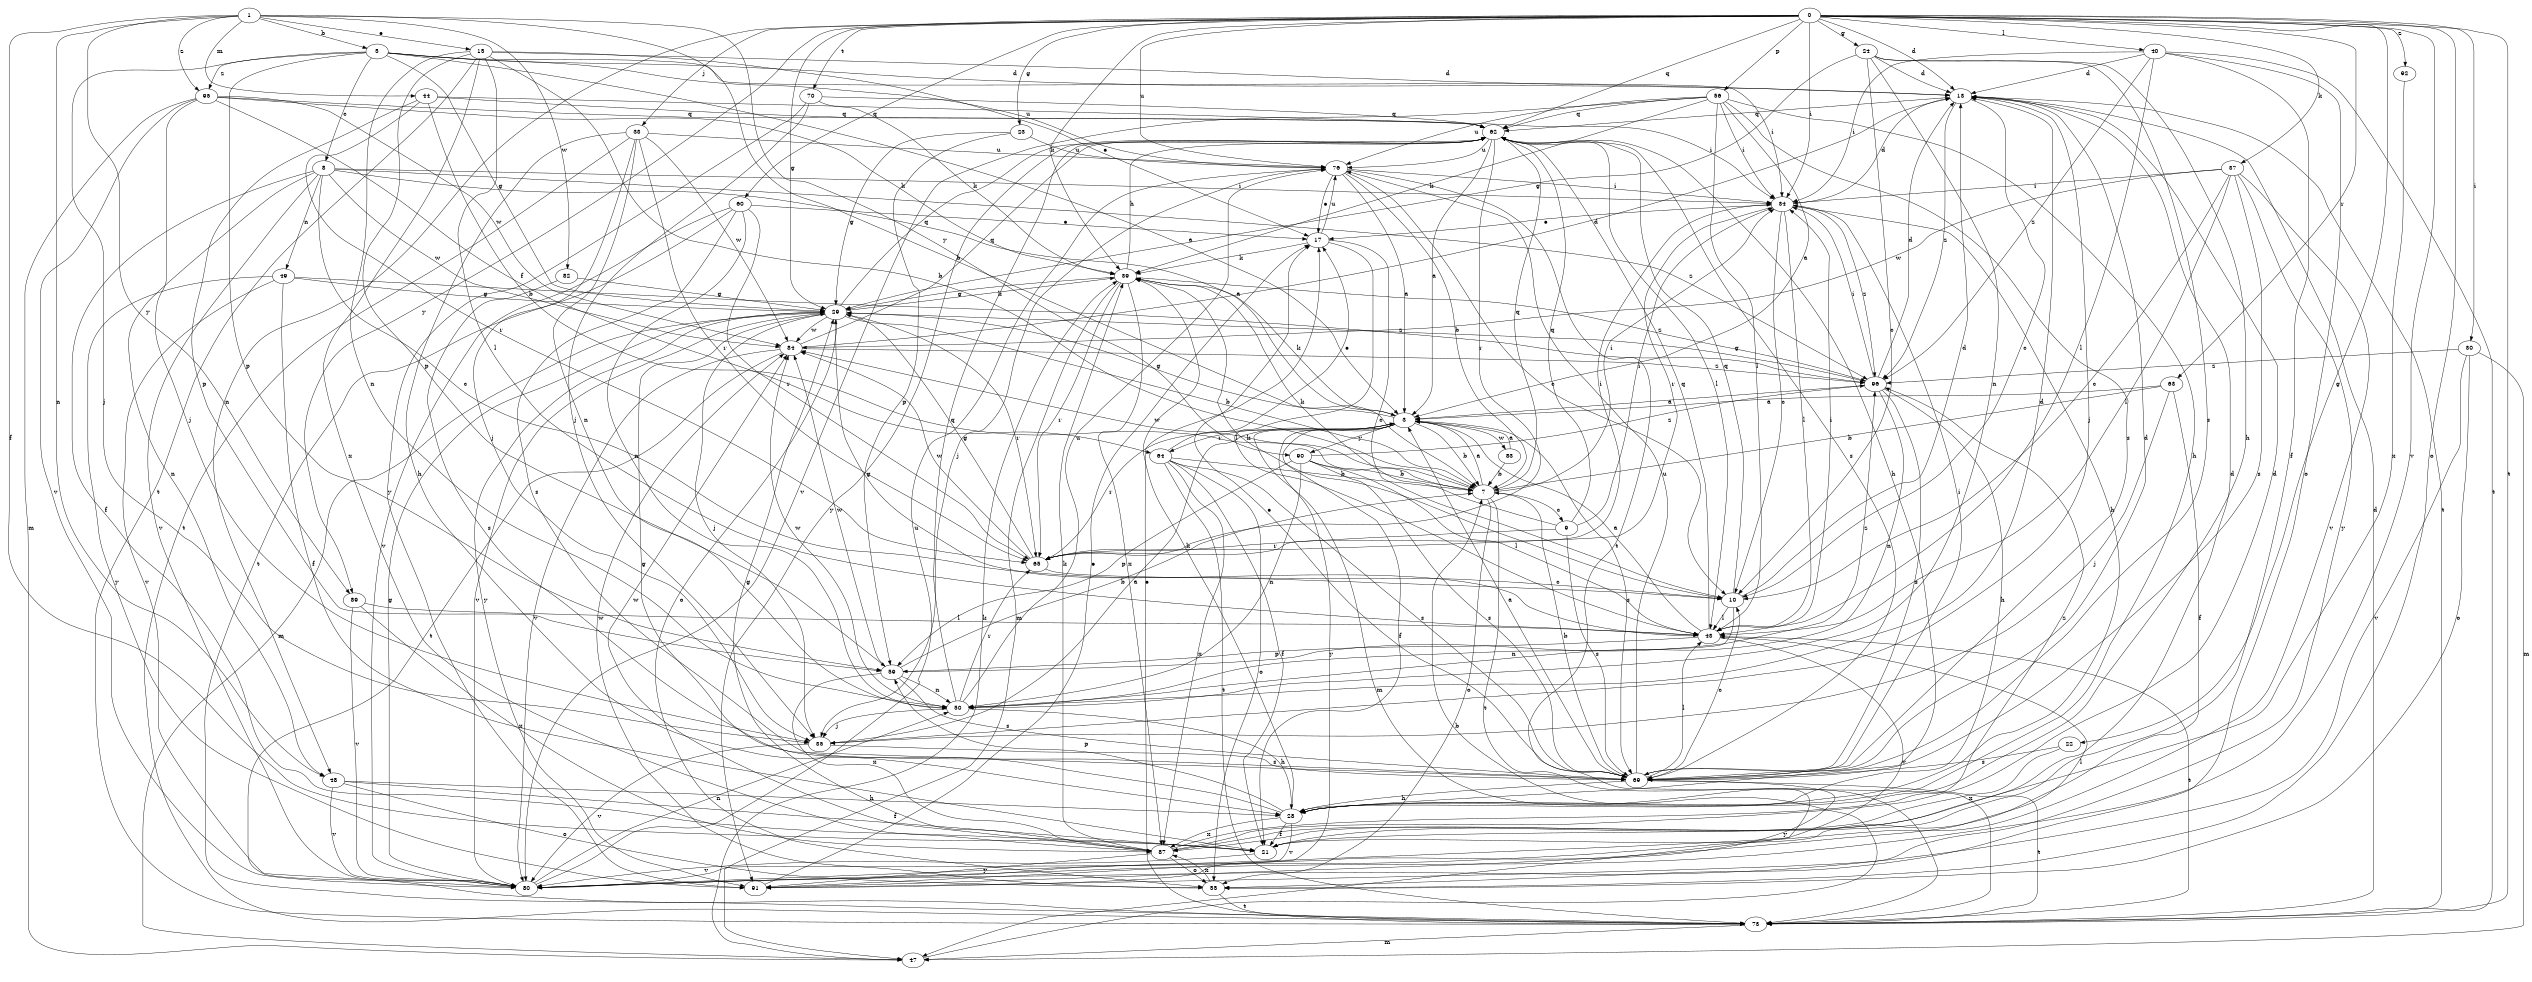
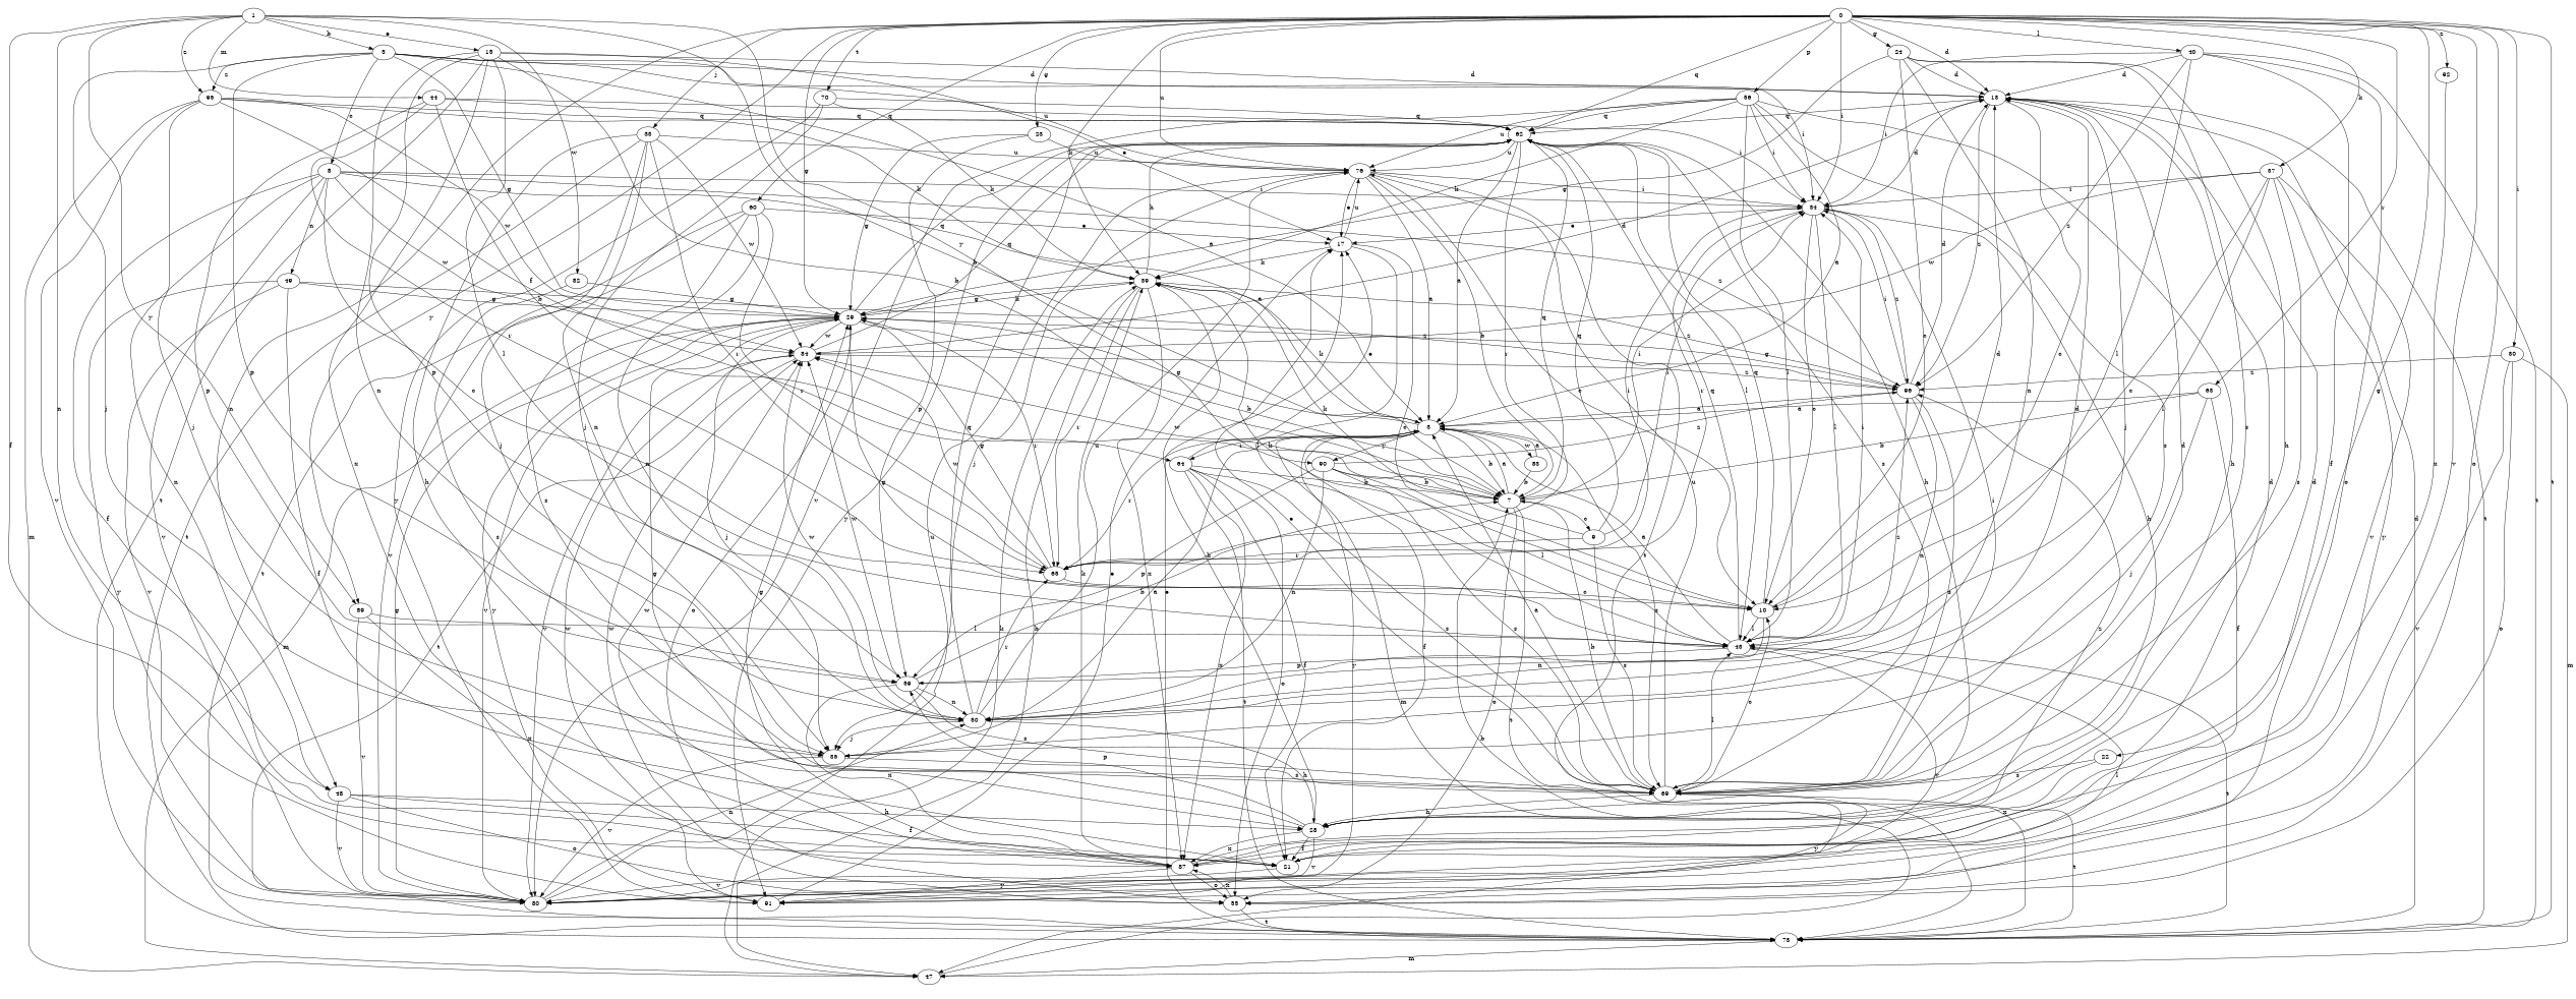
  strict digraph {
    0
    13
    22
    23
    24
    n6 [label=29]
    30
    n8 [label=34]
    33
    37
    39
    40
    48
    55
    56
    60
    62
    63
    70
    73
    76
    80
    89
    92
    35
    10
    96
    69
    87
    59
    50
    28
    7
    47
    65
    91
    84
    43
    17
    21
    3
    1
    5
    15
    44
    82
    90
    95
    8
    9
    64
    83
    49
    0 -> 13 [label=d]
    0 -> 22 [label=g]
    0 -> 23 [label=g]
    0 -> 24 [label=g]
    0 -> n6 [label=g]
    0 -> 30 [label=i]
    0 -> n8 [label=i]
    0 -> 33 [label=j]
    0 -> 37 [label=k]
    0 -> 39 [label=k]
    0 -> 40 [label=l]
    0 -> 48 [label=n]
    0 -> 55 [label=o]
    0 -> 56 [label=p]
    0 -> 60 [label=q]
    0 -> 62 [label=q]
    0 -> 63 [label=r]
    0 -> 70 [label=t]
    0 -> 73 [label=t]
    0 -> 76 [label=u]
    0 -> 80 [label=v]
    0 -> 89 [label=y]
    0 -> 92 [label=z]
    13 -> 62 [label=q]
    13 -> 73 [label=t]
    13 -> 35 [label=j]
    13 -> 10 [label=c]
    13 -> 96 [label=z]
    22 -> 69 [label=s]
    22 -> 87 [label=x]
    23 -> n6 [label=g]
    23 -> 76 [label=u]
    23 -> 59 [label=p]
    24 -> 13 [label=d]
    24 -> n6 [label=g]
    24 -> 10 [label=c]
    24 -> 69 [label=s]
    24 -> 50 [label=n]
    24 -> 28 [label=h]
    n6 -> 39 [label=k]
    n6 -> 55 [label=o]
    n6 -> 62 [label=q]
    n6 -> 80 [label=v]
    n6 -> 35 [label=j]
    n6 -> 7 [label=b]
    n6 -> 47 [label=m]
    n6 -> 65 [label=r]
    n6 -> 91 [label=y]
    n6 -> 84 [label=w]
    30 -> 55 [label=o]
    30 -> 80 [label=v]
    30 -> 96 [label=z]
    30 -> 47 [label=m]
    n8 -> 13 [label=d]
    n8 -> 10 [label=c]
    n8 -> 96 [label=z]
    n8 -> 28 [label=h]
    n8 -> 65 [label=r]
    n8 -> 43 [label=l]
    n8 -> 17 [label=e]
    33 -> 73 [label=t]
    33 -> 76 [label=u]
    33 -> 35 [label=j]
    33 -> 50 [label=n]
    33 -> 28 [label=h]
    33 -> 65 [label=r]
    33 -> 84 [label=w]
    37 -> n8 [label=i]
    37 -> 80 [label=v]
    37 -> 10 [label=c]
    37 -> 69 [label=s]
    37 -> 91 [label=y]
    37 -> 84 [label=w]
    37 -> 43 [label=l]
    39 -> n6 [label=g]
    39 -> 62 [label=h]
    39 -> 96 [label=z]
    39 -> 87 [label=x]
-   39 -> 47 [label=m]
+   39 -> 47 [label=b]
    39 -> 65 [label=r]
    40 -> 13 [label=d]
    40 -> n8 [label=i]
    40 -> 55 [label=o]
    40 -> 73 [label=t]
    40 -> 96 [label=z]
    40 -> 43 [label=l]
    40 -> 21 [label=f]
    48 -> 55 [label=o]
    48 -> 80 [label=v]
    48 -> 28 [label=h]
    48 -> 21 [label=f]
    55 -> 73 [label=t]
    55 -> 87 [label=x]
    55 -> 84 [label=w]
    56 -> n8 [label=i]
    56 -> 39 [label=k]
    56 -> 62 [label=q]
    56 -> 76 [label=u]
    56 -> 80 [label=v]
    56 -> 69 [label=s]
    56 -> 28 [label=h]
    56 -> 43 [label=l]
    56 -> 3 [label=a]
    60 -> 73 [label=t]
    60 -> 80 [label=v]
    60 -> 69 [label=s]
    60 -> 50 [label=n]
    60 -> 65 [label=r]
    60 -> 17 [label=e]
    62 -> 76 [label=u]
    62 -> 69 [label=s]
    62 -> 28 [label=h]
    62 -> 65 [label=r]
    62 -> 91 [label=y]
    62 -> 43 [label=l]
    62 -> 3 [label=a]
    63 -> 35 [label=j]
    63 -> 7 [label=b]
    63 -> 21 [label=f]
    63 -> 3 [label=a]
    70 -> 39 [label=k]
    70 -> 62 [label=q]
    70 -> 35 [label=j]
    70 -> 91 [label=y]
    73 -> 13 [label=d]
    73 -> 47 [label=m]
    73 -> 17 [label=e]
    76 -> n8 [label=i]
    76 -> 73 [label=t]
    76 -> 35 [label=j]
    76 -> 10 [label=c]
    76 -> 7 [label=b]
    76 -> 17 [label=e]
    76 -> 3 [label=a]
    80 -> n6 [label=g]
    80 -> 76 [label=u]
    80 -> 50 [label=n]
    89 -> 80 [label=v]
    89 -> 87 [label=x]
    89 -> 43 [label=l]
    92 -> 87 [label=x]
    35 -> 80 [label=v]
    35 -> 69 [label=s]
    35 -> 3 [label=a]
    10 -> 13 [label=d]
    10 -> 39 [label=k]
    10 -> 62 [label=q]
    10 -> 50 [label=n]
    10 -> 43 [label=l]
    96 -> 13 [label=d]
    96 -> n6 [label=g]
    96 -> n8 [label=i]
    96 -> 69 [label=s]
    96 -> 50 [label=n]
-   96 -> 28 [label=h]
    96 -> 3 [label=a]
    69 -> 13 [label=d]
    69 -> n8 [label=i]
    69 -> 73 [label=t]
    69 -> 76 [label=u]
    69 -> 10 [label=c]
    69 -> 28 [label=h]
    69 -> 7 [label=b]
    69 -> 91 [label=y]
    69 -> 43 [label=l]
    69 -> 17 [label=e]
    69 -> 3 [label=a]
    87 -> 13 [label=d]
    87 -> n6 [label=g]
    87 -> 39 [label=k]
    87 -> 55 [label=o]
    87 -> 96 [label=z]
    87 -> 91 [label=y]
    87 -> 84 [label=w]
    59 -> 96 [label=z]
    59 -> 69 [label=s]
    59 -> 87 [label=x]
    59 -> 50 [label=n]
    59 -> 7 [label=b]
    59 -> 84 [label=w]
    50 -> 13 [label=d]
    50 -> 62 [label=q]
    50 -> 76 [label=u]
    50 -> 35 [label=j]
    50 -> 28 [label=h]
    50 -> 65 [label=r]
    50 -> 84 [label=w]
    28 -> n6 [label=g]
    28 -> 39 [label=k]
    28 -> 80 [label=v]
    28 -> 87 [label=x]
    28 -> 59 [label=p]
    28 -> 21 [label=f]
    7 -> n8 [label=i]
    7 -> 55 [label=o]
    7 -> 62 [label=q]
    7 -> 73 [label=t]
    7 -> 84 [label=w]
    7 -> 3 [label=a]
    7 -> 9 [label=c]
    47 -> 39 [label=k]
    47 -> 7 [label=b]
    65 -> n6 [label=g]
    65 -> n8 [label=i]
    65 -> 10 [label=c]
    65 -> 84 [label=w]
+   91 -> 84 [label=w]
    91 -> 43 [label=l]
    91 -> 17 [label=e]
    84 -> 13 [label=d]
    84 -> 62 [label=q]
    84 -> 73 [label=t]
    84 -> 80 [label=v]
    84 -> 96 [label=z]
    43 -> n6 [label=g]
    43 -> n8 [label=i]
    43 -> 62 [label=q]
    43 -> 73 [label=t]
    43 -> 80 [label=v]
    43 -> 59 [label=p]
    43 -> 3 [label=a]
    17 -> 39 [label=k]
    17 -> 76 [label=u]
    17 -> 10 [label=c]
    17 -> 43 [label=l]
    21 -> 13 [label=d]
    21 -> 80 [label=v]
    3 -> n6 [label=g]
    3 -> 39 [label=k]
    3 -> 69 [label=s]
    3 -> 7 [label=b]
    3 -> 47 [label=m]
    3 -> 65 [label=r]
    3 -> 91 [label=y]
    3 -> 21 [label=f]
    3 -> 90 [label=y]
    3 -> 64 [label=r]
    3 -> 83 [label=w]
    1 -> 48 [label=n]
    1 -> 89 [label=y]
    1 -> 7 [label=b]
    1 -> 21 [label=f]
    1 -> 5 [label=b]
    1 -> 15 [label=e]
    1 -> 44 [label=m]
    1 -> 82 [label=w]
    1 -> 90 [label=y]
    1 -> 95 [label=z]
    5 -> 13 [label=d]
    5 -> n6 [label=g]
    5 -> n8 [label=i]
    5 -> 76 [label=u]
    5 -> 35 [label=j]
    5 -> 59 [label=p]
    5 -> 3 [label=a]
    5 -> 95 [label=z]
    5 -> 8 [label=c]
    15 -> 13 [label=d]
    15 -> 73 [label=t]
    15 -> 87 [label=x]
    15 -> 59 [label=p]
    15 -> 50 [label=n]
    15 -> 7 [label=b]
    15 -> 43 [label=l]
    15 -> 17 [label=e]
    44 -> n8 [label=i]
    44 -> 62 [label=q]
    44 -> 59 [label=p]
    44 -> 7 [label=b]
    44 -> 65 [label=r]
    82 -> n6 [label=g]
    82 -> 69 [label=s]
    90 -> 96 [label=z]
    90 -> 69 [label=s]
    90 -> 59 [label=p]
    90 -> 50 [label=n]
    90 -> 7 [label=b]
    90 -> 43 [label=l]
    95 -> 39 [label=k]
    95 -> 62 [label=q]
    95 -> 80 [label=v]
    95 -> 35 [label=j]
    95 -> 47 [label=m]
    95 -> 84 [label=w]
    95 -> 64 [label=f]
    8 -> n8 [label=i]
    8 -> 48 [label=n]
    8 -> 80 [label=v]
    8 -> 10 [label=c]
    8 -> 96 [label=z]
    8 -> 84 [label=w]
    8 -> 21 [label=f]
    8 -> 3 [label=a]
    8 -> 49 [label=n]
    9 -> n8 [label=i]
    9 -> 39 [label=k]
    9 -> 62 [label=q]
    9 -> 69 [label=s]
    9 -> 65 [label=r]
    64 -> 55 [label=o]
    64 -> 73 [label=t]
    64 -> 69 [label=s]
    64 -> 87 [label=x]
    64 -> 7 [label=b]
    64 -> 17 [label=e]
    64 -> 21 [label=f]
    83 -> 7 [label=b]
    83 -> 3 [label=a]
    49 -> n6 [label=g]
    49 -> 80 [label=v]
    49 -> 96 [label=z]
    49 -> 91 [label=y]
    49 -> 21 [label=f]
  }
